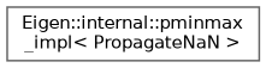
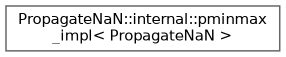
  digraph {
    rankdir=LR
-   n1 [color=grey40 fillcolor=white fontname=Helvetica fontsize=10 height=0.2 label="Eigen::internal::pminmax\l_impl\< PropagateNaN \>" shape=box style=filled width=0.4]
+   n1 [color=grey40 fillcolor=white fontname=Helvetica fontsize=10 height=0.2 label="PropagateNaN::internal::pminmax\l_impl\< PropagateNaN \>" shape=box style=filled width=0.4]
  }
